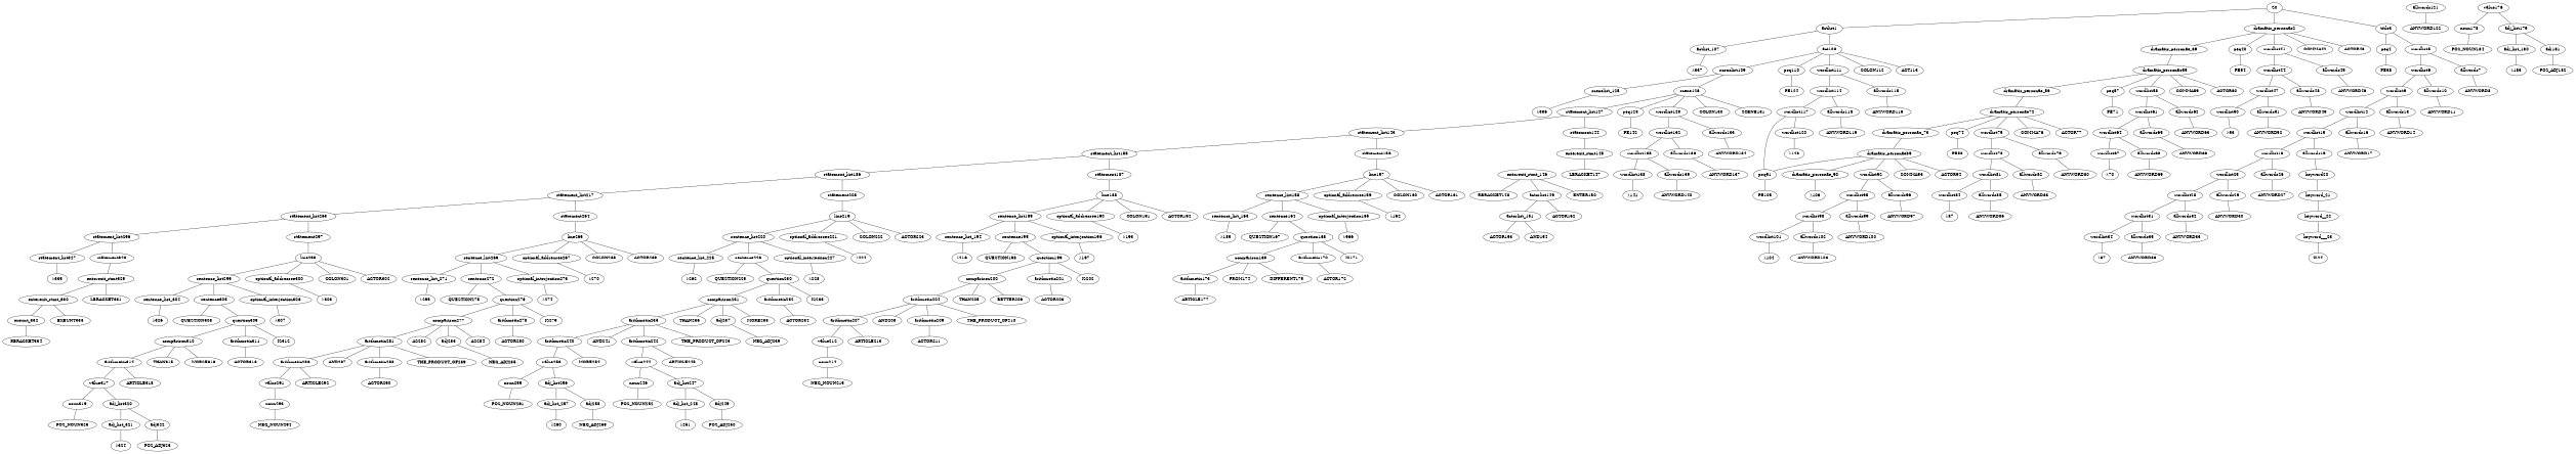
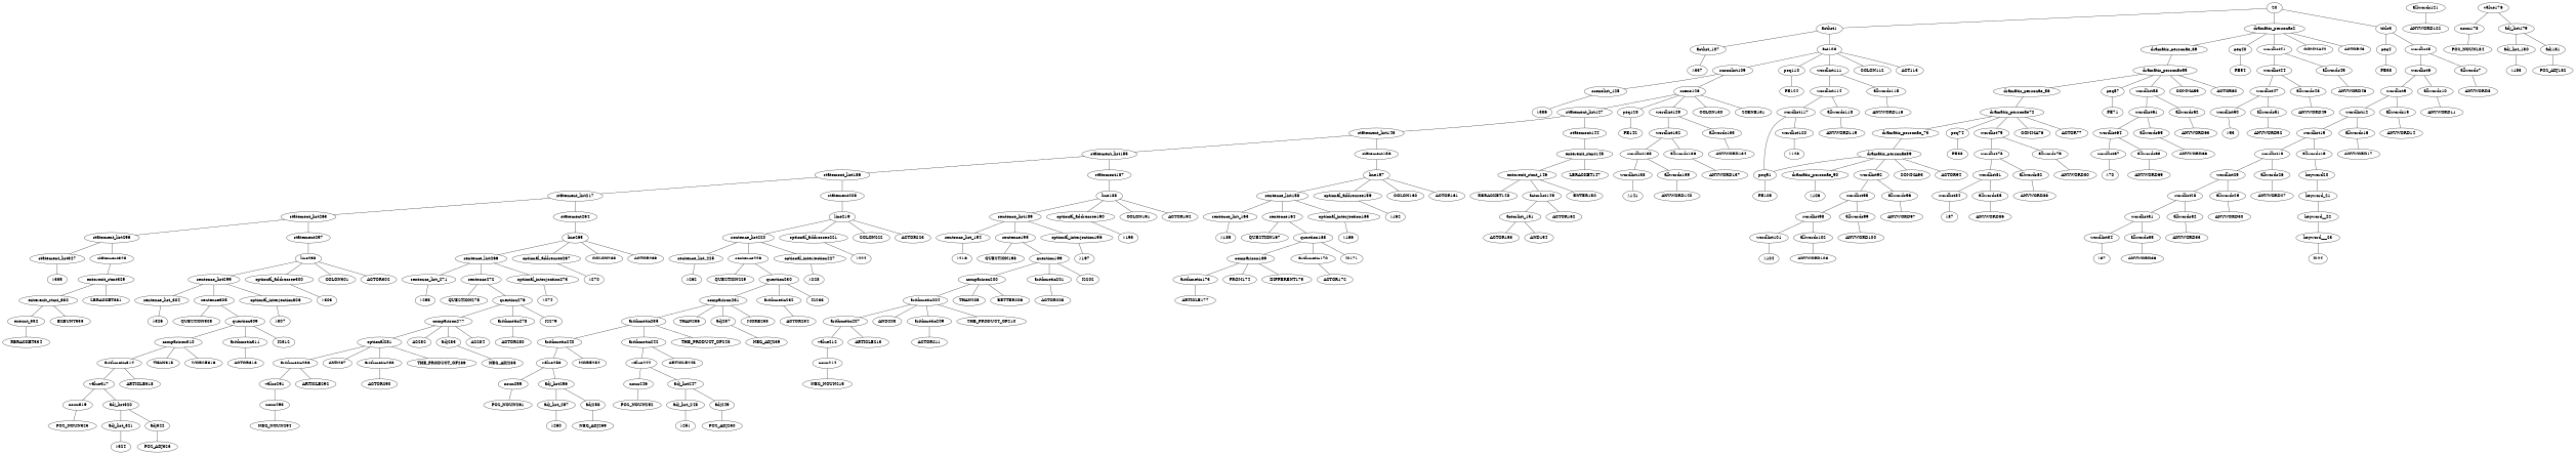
  strict graph {
    S0
    actlist1
    dramatis_personae2
    title3
    actlist_107
    act108
    dramatis_personae_39
    peq40
    wordlist41
    COMMA42
    ACTOR43
    peq4
    wordlist5
    "λ337"
    scenelist109
    peq110
    wordlist111
    COLON112
    ACT113
    dramatis_personae55
    PE54
    wordlist44
    allwords45
    PE38
    wordlist6
    allwords7
    wordlist9
    allwords10
    ANYWORD8
    wordlist12
    allwords13
    ANYWORD11
    wordlist15
    allwords16
    ANYWORD14
    wordlist18
    allwords19
    ANYWORD17
    wordlist25
    allwords26
    keyword20
    wordlist28
    allwords29
    ANYWORD27
    keyword_21
    keyword__22
    keyword___23
    IS24
    wordlist31
    allwords32
    ANYWORD30
    wordlist34
    allwords35
    ANYWORD33
    "λ37"
    ANYWORD36
    dramatis_personae_56
    peq57
    wordlist58
    COMMA59
    ACTOR60
    wordlist47
    allwords48
    ANYWORD46
    wordlist50
    allwords51
    ANYWORD49
    "λ53"
    ANYWORD52
    dramatis_personae72
    PE71
    wordlist61
    allwords62
    dramatis_personae_73
    peq74
    wordlist75
    COMMA76
    ACTOR77
    wordlist64
    allwords65
    ANYWORD63
    wordlist67
    allwords68
    ANYWORD66
    "λ70"
    ANYWORD69
    dramatis_personae89
    PE88
    wordlist78
    allwords79
    dramatis_personae_90
    peq91
    wordlist92
    COMMA93
    ACTOR94
    wordlist81
    allwords82
    ANYWORD80
    wordlist84
    allwords85
    ANYWORD83
    "λ87"
    ANYWORD86
    "λ106"
    PE105
    wordlist95
    allwords96
    wordlist98
    allwords99
    ANYWORD97
    wordlist101
    allwords102
    ANYWORD100
    "λ104"
    ANYWORD103
    scenelist_125
    scene126
    PE124
    wordlist114
    allwords115
    "λ336"
    statement_list127
    peq128
    wordlist129
    COLON130
    SCENE131
    wordlist117
    allwords118
    ANYWORD116
    wordlist120
    ANYWORD119
    "λ123"
    allwords121
    ANYWORD122
    statement_list143
    statement144
    PE142
    wordlist132
    allwords133
    statement_list155
    statement156
    enterexit_stmt145
    wordlist135
    allwords136
    ANYWORD134
    wordlist138
    allwords139
    ANYWORD137
    "λ141"
    ANYWORD140
    statement_list186
    statement187
    line157
    enterexit_stmt_146
    LBRACKET147
    RBRACKET148
    actorlist149
    ENTER150
    actorlist_151
    ACTOR152
    ACTOR153
    AND154
    statement_list217
    n164 [label=statement208]
    line188
    sentence_list158
    optional_addressee159
    COLON160
    ACTOR161
    sentence_list_163
    sentence164
    optional_interjection165
    "λ162"
    "λ185"
    QUESTION167
    question168
-   "λ166" [label="λ966"]
+   "λ166"
    comparison169
    arithmetic170
    IS171
    arithmetic173
    FROM174
    DIFFERENT175
    ACTOR172
    ARTICLE177
    value176
    noun178
    adj_list179
    POS_NOUN184
    adj_list_180
    adj181
    "λ183"
    POS_ADJ182
    statement_list263
    statement264
    line219
    sentence_list189
    optional_addressee190
    COLON191
    ACTOR192
    sentence_list_194
    sentence195
    optional_interjection196
    "λ193"
    "λ216"
    QUESTION198
    question199
    "λ197"
    comparison200
    arithmetic201
    IS202
    arithmetic204
    THAN205
    BETTER206
    ACTOR203
    arithmetic207
    AND208
    arithmetic209
    THE_PRODUCT_OF210
    value212
    ARTICLE213
    ACTOR211
    noun214
    NEG_NOUN215
    statement_list296
    statement297
    line265
    sentence_list220
    optional_addressee221
    COLON222
    ACTOR223
    sentence_list_225
    sentence226
    optional_interjection227
    "λ224"
    "λ262"
    QUESTION229
    question230
    "λ228"
    comparison231
    arithmetic232
    IS233
    arithmetic235
    THAN236
    adj237
    MORE238
    ACTOR234
    arithmetic240
-   AND241
    arithmetic242
    THE_PRODUCT_OF243
    NEG_ADJ239
    value253
    n254 [label=MORE254]
    value244
    ARTICLE245
    noun255
    adj_list256
    noun246
    adj_list247
    POS_NOUN252
    adj_list_248
    adj249
    "λ251"
    POS_ADJ250
    POS_NOUN261
    adj_list_257
    adj258
    "λ260"
    NEG_ADJ259
    statement_list327
    statement328
    line298
    sentence_list266
    optional_addressee267
    COLON268
    ACTOR269
    sentence_list_271
    sentence272
    optional_interjection273
    "λ270"
    "λ295"
    QUESTION275
    question276
    "λ274"
    comparison277
    arithmetic278
    IS279
-   arithmetic281
+   arithmetic281 [label=optional281]
    AS282
    adj283
    AS284
    ACTOR280
    arithmetic286
    AND287
    arithmetic288
    THE_PRODUCT_OF289
    NEG_ADJ285
    value291
    ARTICLE292
    ACTOR290
    noun293
    NEG_NOUN294
    "λ335"
    enterexit_stmt329
    sentence_list299
    optional_addressee300
    COLON301
    ACTOR302
    sentence_list_304
    sentence305
    optional_interjection306
    "λ303"
    "λ326"
    QUESTION308
    question309
    "λ307"
    comparison310
    arithmetic311
    IS312
    arithmetic314
    THAN315
    WORSE316
    ACTOR313
    value317
    ARTICLE318
    noun319
    adj_list320
    POS_NOUN325
    adj_list_321
    adj322
    "λ324"
    POS_ADJ323
    enterexit_stmt_330
    LBRACKET331
    exeunt_332
    EXEUNT333
    RBRACKET334
    S0 -- actlist1
    S0 -- dramatis_personae2
    S0 -- title3
    actlist1 -- actlist_107
    actlist1 -- act108
    dramatis_personae2 -- dramatis_personae_39
    dramatis_personae2 -- peq40
    dramatis_personae2 -- wordlist41
    dramatis_personae2 -- COMMA42
    dramatis_personae2 -- ACTOR43
    title3 -- peq4
    title3 -- wordlist5
    actlist_107 -- "λ337"
    act108 -- scenelist109
    act108 -- peq110
    act108 -- wordlist111
    act108 -- COLON112
    act108 -- ACT113
    dramatis_personae_39 -- dramatis_personae55
    peq40 -- PE54
    wordlist41 -- wordlist44
    wordlist41 -- allwords45
    peq4 -- PE38
    wordlist5 -- wordlist6
    wordlist5 -- allwords7
    scenelist109 -- scenelist_125
    scenelist109 -- scene126
    peq110 -- PE124
    wordlist111 -- wordlist114
    wordlist111 -- allwords115
    dramatis_personae55 -- dramatis_personae_56
    dramatis_personae55 -- peq57
    dramatis_personae55 -- wordlist58
    dramatis_personae55 -- COMMA59
    dramatis_personae55 -- ACTOR60
    wordlist44 -- wordlist47
    wordlist44 -- allwords48
    allwords45 -- ANYWORD46
    wordlist6 -- wordlist9
    wordlist6 -- allwords10
    allwords7 -- ANYWORD8
    wordlist9 -- wordlist12
    wordlist9 -- allwords13
    allwords10 -- ANYWORD11
    wordlist12 -- wordlist15
    wordlist12 -- allwords16
    allwords13 -- ANYWORD14
    wordlist15 -- wordlist18
    wordlist15 -- allwords19
    allwords16 -- ANYWORD17
    wordlist18 -- wordlist25
    wordlist18 -- allwords26
    allwords19 -- keyword20
    wordlist25 -- wordlist28
    wordlist25 -- allwords29
    allwords26 -- ANYWORD27
    keyword20 -- keyword_21
    wordlist28 -- wordlist31
    wordlist28 -- allwords32
    allwords29 -- ANYWORD30
    keyword_21 -- keyword__22
    keyword__22 -- keyword___23
    keyword___23 -- IS24
    wordlist31 -- wordlist34
    wordlist31 -- allwords35
    allwords32 -- ANYWORD33
    wordlist34 -- "λ37"
    allwords35 -- ANYWORD36
    dramatis_personae_56 -- dramatis_personae72
    peq57 -- PE71
    wordlist58 -- wordlist61
    wordlist58 -- allwords62
    wordlist47 -- wordlist50
    wordlist47 -- allwords51
    allwords48 -- ANYWORD49
    wordlist50 -- "λ53"
    allwords51 -- ANYWORD52
    dramatis_personae72 -- dramatis_personae_73
    dramatis_personae72 -- peq74
    dramatis_personae72 -- wordlist75
    dramatis_personae72 -- COMMA76
    dramatis_personae72 -- ACTOR77
    wordlist61 -- wordlist64
    wordlist61 -- allwords65
    allwords62 -- ANYWORD63
    dramatis_personae_73 -- dramatis_personae89
    peq74 -- PE88
    wordlist75 -- wordlist78
    wordlist75 -- allwords79
    wordlist64 -- wordlist67
    wordlist64 -- allwords68
    allwords65 -- ANYWORD66
    wordlist67 -- "λ70"
    allwords68 -- ANYWORD69
    dramatis_personae89 -- dramatis_personae_90
    dramatis_personae89 -- peq91
    dramatis_personae89 -- wordlist92
    dramatis_personae89 -- COMMA93
    dramatis_personae89 -- ACTOR94
    wordlist78 -- wordlist81
    wordlist78 -- allwords82
    allwords79 -- ANYWORD80
    dramatis_personae_90 -- "λ106"
    peq91 -- PE105
    wordlist92 -- wordlist95
    wordlist92 -- allwords96
    wordlist81 -- wordlist84
    wordlist81 -- allwords85
    allwords82 -- ANYWORD83
    wordlist84 -- "λ87"
    allwords85 -- ANYWORD86
    wordlist95 -- wordlist98
    wordlist95 -- allwords99
    allwords96 -- ANYWORD97
    wordlist98 -- wordlist101
    wordlist98 -- allwords102
    allwords99 -- ANYWORD100
    wordlist101 -- "λ104"
    allwords102 -- ANYWORD103
    scenelist_125 -- "λ336"
    scene126 -- statement_list127
    scene126 -- peq128
    scene126 -- wordlist129
    scene126 -- COLON130
    scene126 -- SCENE131
    wordlist114 -- wordlist117
    wordlist114 -- allwords118
    allwords115 -- ANYWORD116
    statement_list127 -- statement_list143
    statement_list127 -- statement144
    peq128 -- PE142
    wordlist129 -- wordlist132
    wordlist129 -- allwords133
    wordlist117 -- peq91
    wordlist117 -- wordlist120
    allwords118 -- ANYWORD119
    wordlist120 -- "λ123"
    allwords121 -- ANYWORD122
    statement_list143 -- statement_list155
    statement_list143 -- statement156
    statement144 -- enterexit_stmt145
    wordlist132 -- wordlist135
    wordlist132 -- allwords136
    allwords133 -- ANYWORD134
    statement_list155 -- statement_list186
    statement_list155 -- statement187
    statement156 -- line157
+   enterexit_stmt145 -- enterexit_stmt_146
    enterexit_stmt145 -- LBRACKET147
    wordlist135 -- wordlist138
    wordlist135 -- allwords139
    allwords136 -- ANYWORD137
    wordlist138 -- "λ141"
    allwords139 -- ANYWORD140
    statement_list186 -- statement_list217
    statement_list186 -- n164
    statement187 -- line188
    line157 -- sentence_list158
    line157 -- optional_addressee159
    line157 -- COLON160
    line157 -- ACTOR161
    enterexit_stmt_146 -- RBRACKET148
    enterexit_stmt_146 -- actorlist149
    enterexit_stmt_146 -- ENTER150
    actorlist149 -- actorlist_151
    actorlist149 -- ACTOR152
    actorlist_151 -- ACTOR153
    actorlist_151 -- AND154
    statement_list217 -- statement_list263
    statement_list217 -- statement264
    n164 -- line219
    line188 -- sentence_list189
    line188 -- optional_addressee190
    line188 -- COLON191
    line188 -- ACTOR192
    sentence_list158 -- sentence_list_163
    sentence_list158 -- sentence164
    sentence_list158 -- optional_interjection165
    optional_addressee159 -- "λ162"
    sentence_list_163 -- "λ185"
    sentence164 -- QUESTION167
    sentence164 -- question168
    optional_interjection165 -- "λ166"
    question168 -- comparison169
    question168 -- arithmetic170
    question168 -- IS171
    comparison169 -- arithmetic173
    comparison169 -- FROM174
    comparison169 -- DIFFERENT175
    arithmetic170 -- ACTOR172
    arithmetic173 -- ARTICLE177
    value176 -- noun178
    value176 -- adj_list179
    noun178 -- POS_NOUN184
    adj_list179 -- adj_list_180
    adj_list179 -- adj181
    adj_list_180 -- "λ183"
    adj181 -- POS_ADJ182
    statement_list263 -- statement_list296
    statement_list263 -- statement297
    statement264 -- line265
    line219 -- sentence_list220
    line219 -- optional_addressee221
    line219 -- COLON222
    line219 -- ACTOR223
    sentence_list189 -- sentence_list_194
    sentence_list189 -- sentence195
    sentence_list189 -- optional_interjection196
    optional_addressee190 -- "λ193"
    sentence_list_194 -- "λ216"
    sentence195 -- QUESTION198
    sentence195 -- question199
    optional_interjection196 -- "λ197"
    question199 -- comparison200
    question199 -- arithmetic201
    question199 -- IS202
    comparison200 -- arithmetic204
    comparison200 -- THAN205
    comparison200 -- BETTER206
    arithmetic201 -- ACTOR203
    arithmetic204 -- arithmetic207
    arithmetic204 -- AND208
    arithmetic204 -- arithmetic209
    arithmetic204 -- THE_PRODUCT_OF210
    arithmetic207 -- value212
    arithmetic207 -- ARTICLE213
    arithmetic209 -- ACTOR211
    value212 -- noun214
    noun214 -- NEG_NOUN215
    statement_list296 -- statement_list327
    statement_list296 -- statement328
    statement297 -- line298
    line265 -- sentence_list266
    line265 -- optional_addressee267
    line265 -- COLON268
    line265 -- ACTOR269
    sentence_list220 -- sentence_list_225
    sentence_list220 -- sentence226
    sentence_list220 -- optional_interjection227
    optional_addressee221 -- "λ224"
    sentence_list_225 -- "λ262"
    sentence226 -- QUESTION229
    sentence226 -- question230
    optional_interjection227 -- "λ228"
    question230 -- comparison231
    question230 -- arithmetic232
    question230 -- IS233
    comparison231 -- arithmetic235
    comparison231 -- THAN236
    comparison231 -- adj237
    comparison231 -- MORE238
    arithmetic232 -- ACTOR234
    arithmetic235 -- arithmetic240
-   arithmetic235 -- AND241
    arithmetic235 -- arithmetic242
    arithmetic235 -- THE_PRODUCT_OF243
    adj237 -- NEG_ADJ239
    arithmetic240 -- value253
    arithmetic240 -- n254
    arithmetic242 -- value244
    arithmetic242 -- ARTICLE245
    value253 -- noun255
    value253 -- adj_list256
    value244 -- noun246
    value244 -- adj_list247
    noun255 -- POS_NOUN261
    adj_list256 -- adj_list_257
    adj_list256 -- adj258
    noun246 -- POS_NOUN252
    adj_list247 -- adj_list_248
    adj_list247 -- adj249
    adj_list_248 -- "λ251"
    adj249 -- POS_ADJ250
    adj_list_257 -- "λ260"
    adj258 -- NEG_ADJ259
    statement_list327 -- "λ335"
    statement328 -- enterexit_stmt329
    line298 -- sentence_list299
    line298 -- optional_addressee300
    line298 -- COLON301
    line298 -- ACTOR302
    sentence_list266 -- sentence_list_271
    sentence_list266 -- sentence272
    sentence_list266 -- optional_interjection273
    optional_addressee267 -- "λ270"
    sentence_list_271 -- "λ295"
    sentence272 -- QUESTION275
    sentence272 -- question276
    optional_interjection273 -- "λ274"
    question276 -- comparison277
    question276 -- arithmetic278
    question276 -- IS279
    comparison277 -- arithmetic281
    comparison277 -- AS282
    comparison277 -- adj283
    comparison277 -- AS284
    arithmetic278 -- ACTOR280
    arithmetic281 -- arithmetic286
    arithmetic281 -- AND287
    arithmetic281 -- arithmetic288
    arithmetic281 -- THE_PRODUCT_OF289
    adj283 -- NEG_ADJ285
    arithmetic286 -- value291
    arithmetic286 -- ARTICLE292
    arithmetic288 -- ACTOR290
    value291 -- noun293
    noun293 -- NEG_NOUN294
    enterexit_stmt329 -- enterexit_stmt_330
    enterexit_stmt329 -- LBRACKET331
    sentence_list299 -- sentence_list_304
    sentence_list299 -- sentence305
    sentence_list299 -- optional_interjection306
    optional_addressee300 -- "λ303"
    sentence_list_304 -- "λ326"
    sentence305 -- QUESTION308
    sentence305 -- question309
    optional_interjection306 -- "λ307"
    question309 -- comparison310
    question309 -- arithmetic311
    question309 -- IS312
    comparison310 -- arithmetic314
    comparison310 -- THAN315
    comparison310 -- WORSE316
    arithmetic311 -- ACTOR313
    arithmetic314 -- value317
    arithmetic314 -- ARTICLE318
    value317 -- noun319
    value317 -- adj_list320
    noun319 -- POS_NOUN325
    adj_list320 -- adj_list_321
    adj_list320 -- adj322
    adj_list_321 -- "λ324"
    adj322 -- POS_ADJ323
    enterexit_stmt_330 -- exeunt_332
    enterexit_stmt_330 -- EXEUNT333
    exeunt_332 -- RBRACKET334
  }
